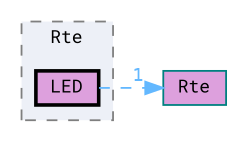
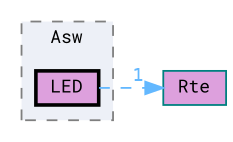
  digraph {
    compound=true
    rankdir=LR
    fontname="Roboto Mono"
    node [fillcolor=plum fontname="Roboto Mono" fontsize=10 shape=box]
    n1 [color=black height=0.2 label=LED style="filled,bold" width=0.4]
    n2 [color=teal height=0.2 label=Rte style=filled width=0.4]
    subgraph cluster_1 {
      bgcolor="#edf0f7"
      fontsize=10
-     label=Rte
+     label=Asw
      pencolor=grey50
      style="filled,dashed"
      n1
    }
    n1 -> n2 [color=steelblue1 fontcolor=steelblue1 fontname="Roboto Mono" fontsize=10 headlabel=1 labeldistance=1.5 labelfontname=Helvetica labelfontsize=10 style=dashed]
  }
